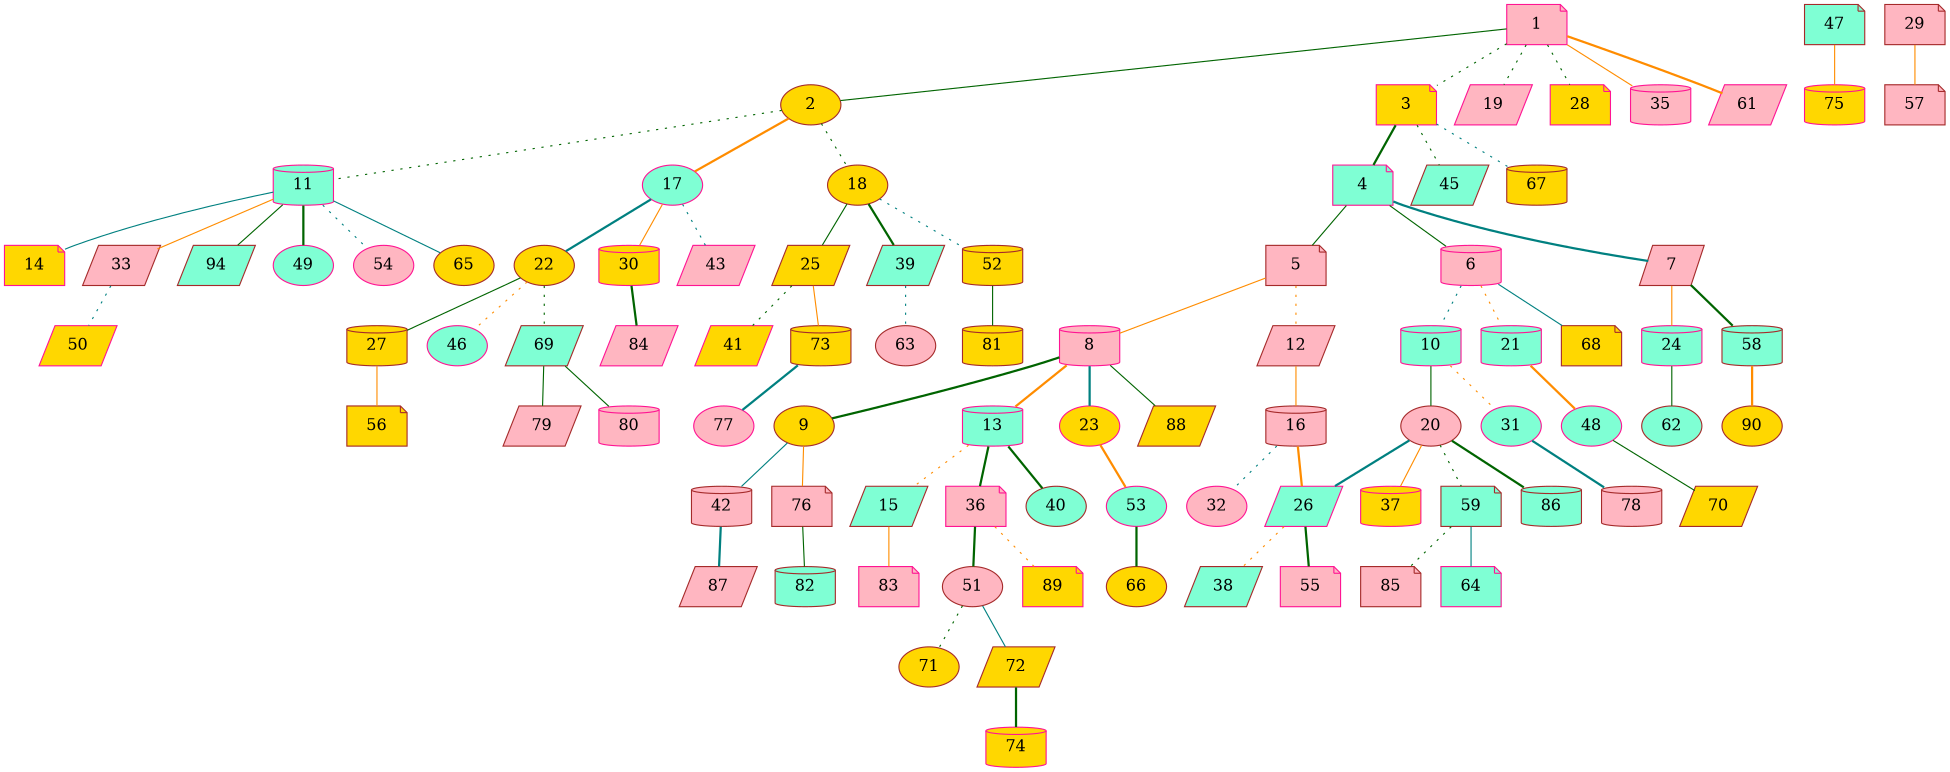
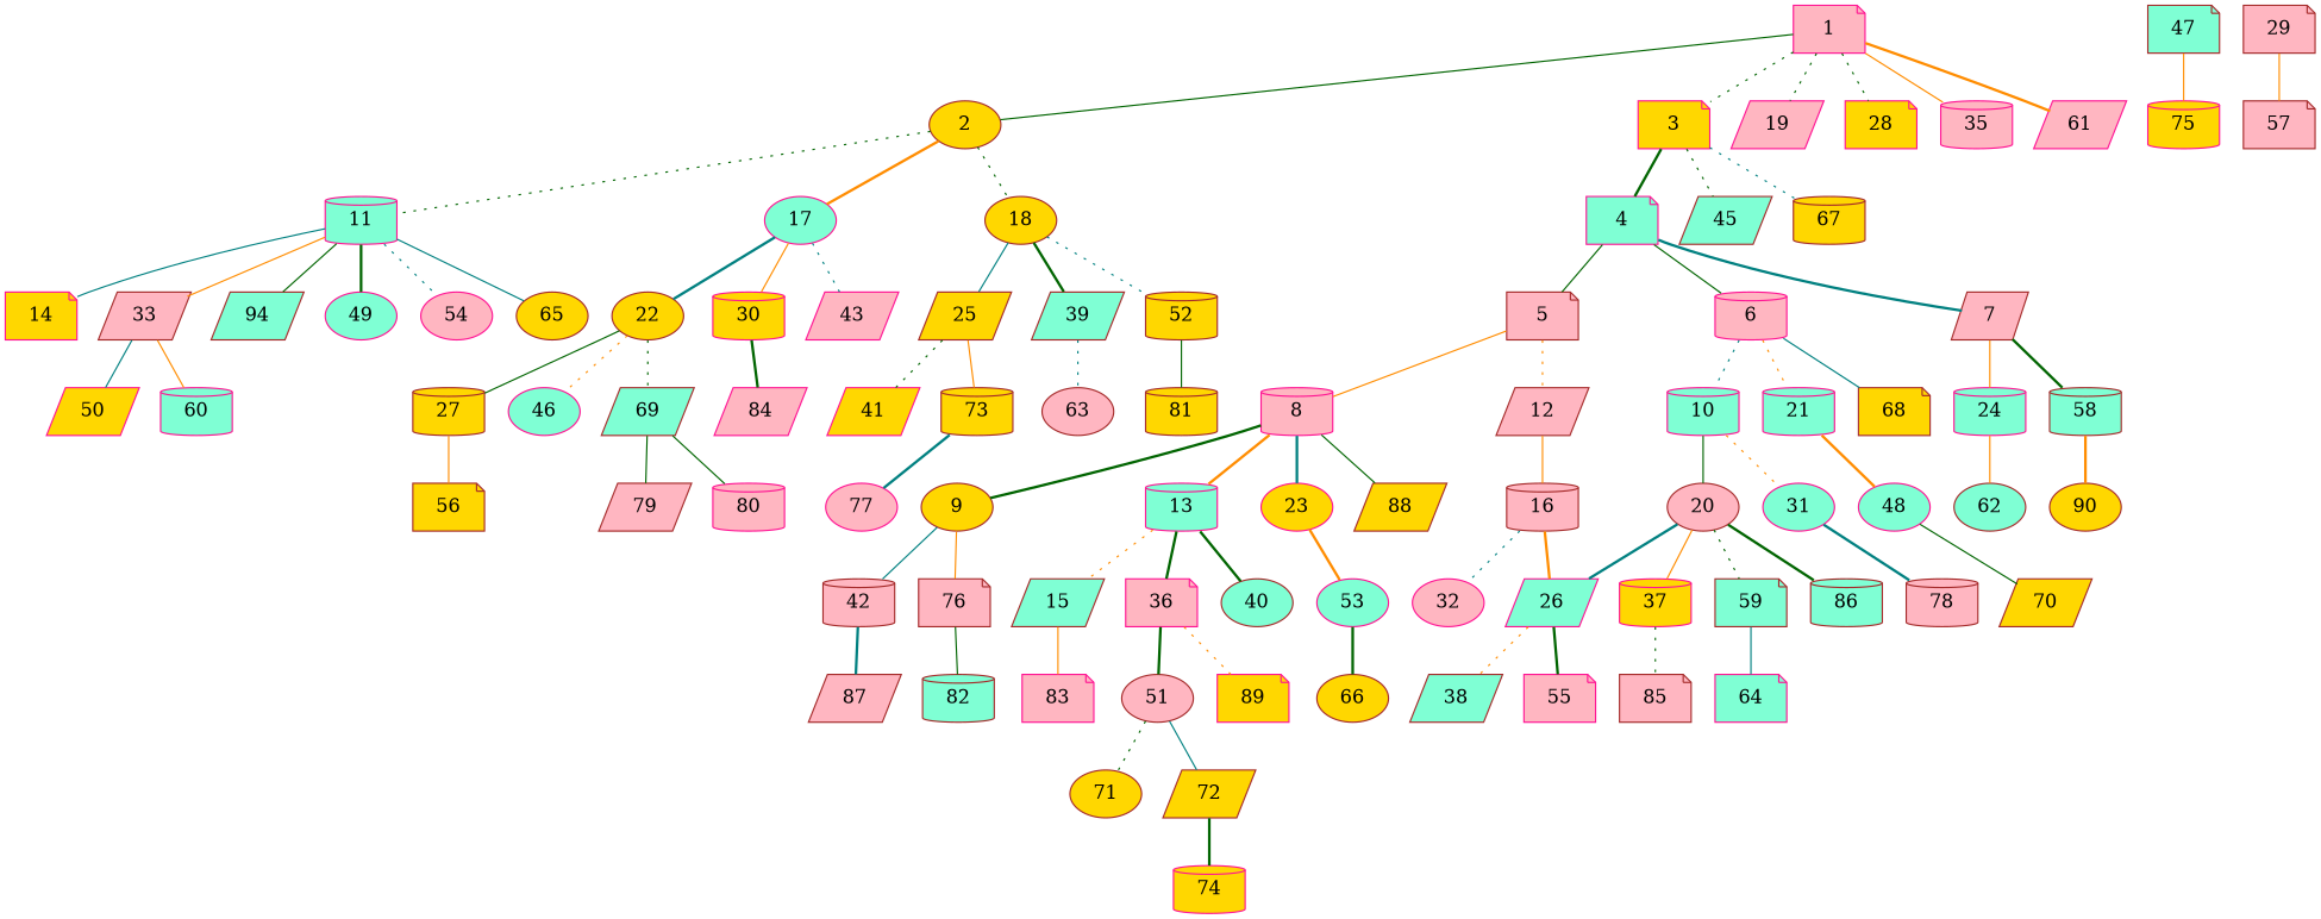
  graph {
    node [color=brown fillcolor=lightpink shape=cylinder style=filled]
    edge [color=darkgreen style=solid]
    1 [color=deeppink shape=note]
    2 [fillcolor=gold shape=ellipse]
    3 [color=deeppink fillcolor=gold shape=note]
    19 [color=deeppink shape=parallelogram]
    28 [color=deeppink fillcolor=gold shape=note]
    35 [color=deeppink]
    61 [color=deeppink shape=parallelogram]
    11 [color=deeppink fillcolor=aquamarine]
    17 [color=deeppink fillcolor=aquamarine shape=ellipse]
    18 [fillcolor=gold shape=ellipse]
    4 [color=deeppink fillcolor=aquamarine shape=note]
    45 [fillcolor=aquamarine shape=parallelogram]
    67 [fillcolor=gold]
    14 [color=deeppink fillcolor=gold shape=note]
    33 [shape=parallelogram]
    n16 [fillcolor=aquamarine label=94 shape=parallelogram]
    49 [color=deeppink fillcolor=aquamarine shape=ellipse]
    54 [color=deeppink shape=ellipse]
    65 [fillcolor=gold shape=ellipse]
    22 [fillcolor=gold shape=ellipse]
    30 [color=deeppink fillcolor=gold]
    43 [color=deeppink shape=parallelogram]
    25 [fillcolor=gold shape=parallelogram]
    39 [fillcolor=aquamarine shape=parallelogram]
    52 [fillcolor=gold]
    5 [shape=note]
    6 [color=deeppink]
    7 [shape=parallelogram]
    50 [color=deeppink fillcolor=gold shape=parallelogram]
+   60 [color=deeppink fillcolor=aquamarine]
    27 [fillcolor=gold]
    46 [color=deeppink fillcolor=aquamarine shape=ellipse]
    69 [fillcolor=aquamarine shape=parallelogram]
    84 [color=deeppink shape=parallelogram]
    41 [color=deeppink fillcolor=gold shape=parallelogram]
    73 [fillcolor=gold]
    63 [shape=ellipse]
    81 [fillcolor=gold]
    8 [color=deeppink]
    12 [shape=parallelogram]
    10 [color=deeppink fillcolor=aquamarine]
    21 [color=deeppink fillcolor=aquamarine]
    68 [fillcolor=gold shape=note]
    24 [color=deeppink fillcolor=aquamarine]
    58 [fillcolor=aquamarine]
    9 [fillcolor=gold shape=ellipse]
    13 [color=deeppink fillcolor=aquamarine]
    23 [color=deeppink fillcolor=gold shape=ellipse]
    88 [fillcolor=gold shape=parallelogram]
    16
    20 [shape=ellipse]
    31 [color=deeppink fillcolor=aquamarine shape=ellipse]
    48 [color=deeppink fillcolor=aquamarine shape=ellipse]
    62 [fillcolor=aquamarine shape=ellipse]
    90 [fillcolor=gold shape=ellipse]
    42
    76 [shape=note]
    15 [fillcolor=aquamarine shape=parallelogram]
    36 [color=deeppink shape=note]
    40 [fillcolor=aquamarine shape=ellipse]
    53 [color=deeppink fillcolor=aquamarine shape=ellipse]
    26 [color=deeppink fillcolor=aquamarine shape=parallelogram]
    32 [color=deeppink shape=ellipse]
    37 [color=deeppink fillcolor=gold]
    59 [fillcolor=aquamarine shape=note]
    86 [fillcolor=aquamarine]
    78
    70 [fillcolor=gold shape=parallelogram]
    87 [shape=parallelogram]
    82 [fillcolor=aquamarine]
    83 [color=deeppink shape=note]
    51 [shape=ellipse]
    89 [color=deeppink fillcolor=gold shape=note]
    66 [fillcolor=gold shape=ellipse]
    38 [fillcolor=aquamarine shape=parallelogram]
    55 [color=deeppink shape=note]
    85 [shape=note]
    64 [color=deeppink fillcolor=aquamarine shape=note]
    47 [fillcolor=aquamarine shape=note]
    75 [color=deeppink fillcolor=gold]
    71 [fillcolor=gold shape=ellipse]
    72 [fillcolor=gold shape=parallelogram]
    56 [fillcolor=gold shape=note]
    29 [shape=note]
    57 [shape=note]
    79 [shape=parallelogram]
    80 [color=deeppink]
    77 [color=deeppink shape=ellipse]
    74 [color=deeppink fillcolor=gold]
    1 -- 2
    1 -- 3 [style=dotted]
    1 -- 19 [style=dotted]
    1 -- 28 [style=dotted]
    1 -- 35 [color=darkorange]
    1 -- 61 [color=darkorange style=bold]
    2 -- 11 [style=dotted]
    2 -- 17 [color=darkorange style=bold]
    2 -- 18 [style=dotted]
    3 -- 4 [style=bold]
    3 -- 45 [style=dotted]
    3 -- 67 [color=teal style=dotted]
    11 -- 14 [color=teal]
    11 -- 33 [color=darkorange]
    11 -- n16
    11 -- 49 [style=bold]
    11 -- 54 [color=teal style=dotted]
    11 -- 65 [color=teal]
    17 -- 22 [color=teal style=bold]
    17 -- 30 [color=darkorange]
    17 -- 43 [color=teal style=dotted]
-   18 -- 25
+   18 -- 25 [color=teal]
    18 -- 39 [style=bold]
    18 -- 52 [color=teal style=dotted]
    4 -- 5
    4 -- 6
    4 -- 7 [color=teal style=bold]
-   33 -- 50 [color=teal style=dotted]
+   33 -- 50 [color=teal]
+   33 -- 60 [color=darkorange]
    22 -- 27
    22 -- 46 [color=darkorange style=dotted]
    22 -- 69 [style=dotted]
    30 -- 84 [style=bold]
    25 -- 41 [style=dotted]
    25 -- 73 [color=darkorange]
    39 -- 63 [color=teal style=dotted]
    52 -- 81
    5 -- 8 [color=darkorange]
    5 -- 12 [color=darkorange style=dotted]
    6 -- 10 [color=teal style=dotted]
    6 -- 21 [color=darkorange style=dotted]
    6 -- 68 [color=teal]
    7 -- 24 [color=darkorange]
    7 -- 58 [style=bold]
    27 -- 56 [color=darkorange]
    69 -- 79
    69 -- 80
    73 -- 77 [color=teal style=bold]
    8 -- 9 [style=bold]
    8 -- 13 [color=darkorange style=bold]
    8 -- 23 [color=teal style=bold]
    8 -- 88
    12 -- 16 [color=darkorange]
    10 -- 20
    10 -- 31 [color=darkorange style=dotted]
    21 -- 48 [color=darkorange style=bold]
-   24 -- 62
+   24 -- 62 [color=darkorange]
    58 -- 90 [color=darkorange style=bold]
    9 -- 42 [color=teal]
    9 -- 76 [color=darkorange]
    13 -- 15 [color=darkorange style=dotted]
    13 -- 36 [style=bold]
    13 -- 40 [style=bold]
    23 -- 53 [color=darkorange style=bold]
    16 -- 26 [color=darkorange style=bold]
    16 -- 32 [color=teal style=dotted]
    20 -- 26 [color=teal style=bold]
    20 -- 37 [color=darkorange]
    20 -- 59 [style=dotted]
    20 -- 86 [style=bold]
    31 -- 78 [color=teal style=bold]
    48 -- 70
    42 -- 87 [color=teal style=bold]
    76 -- 82
    15 -- 83 [color=darkorange]
    36 -- 51 [style=bold]
    36 -- 89 [color=darkorange style=dotted]
    53 -- 66 [style=bold]
    26 -- 38 [color=darkorange style=dotted]
    26 -- 55 [style=bold]
-   59 -- 85 [style=dotted]
+   37 -- 85 [style=dotted]
    59 -- 64 [color=teal]
    51 -- 71 [style=dotted]
    51 -- 72 [color=teal]
    47 -- 75 [color=darkorange]
    72 -- 74 [style=bold]
    29 -- 57 [color=darkorange]
  }
